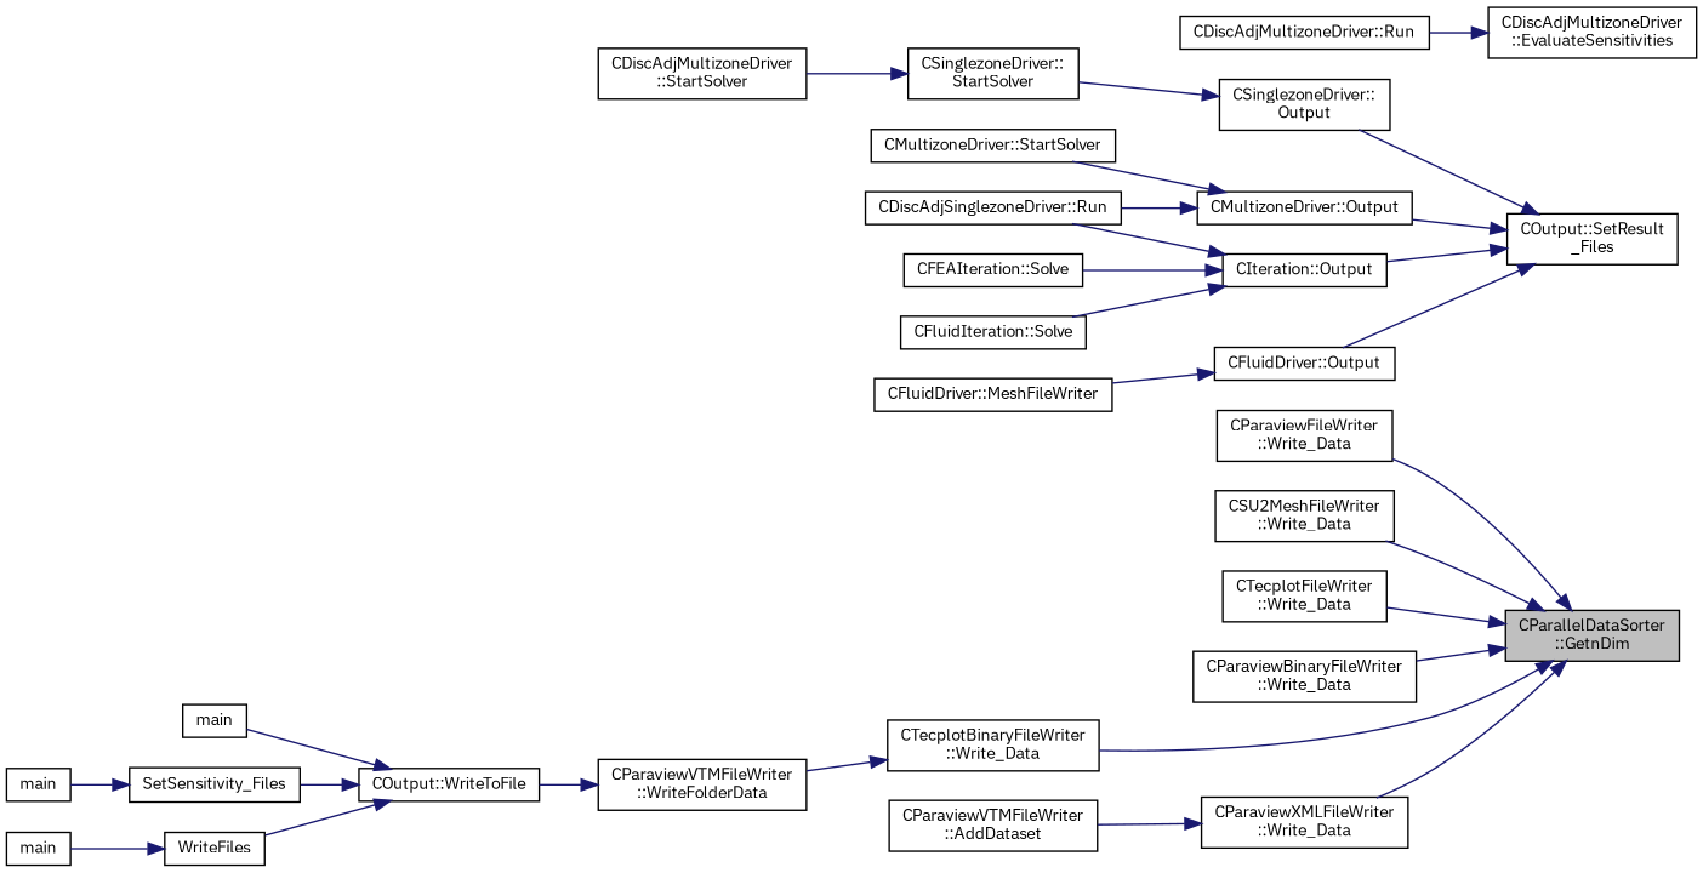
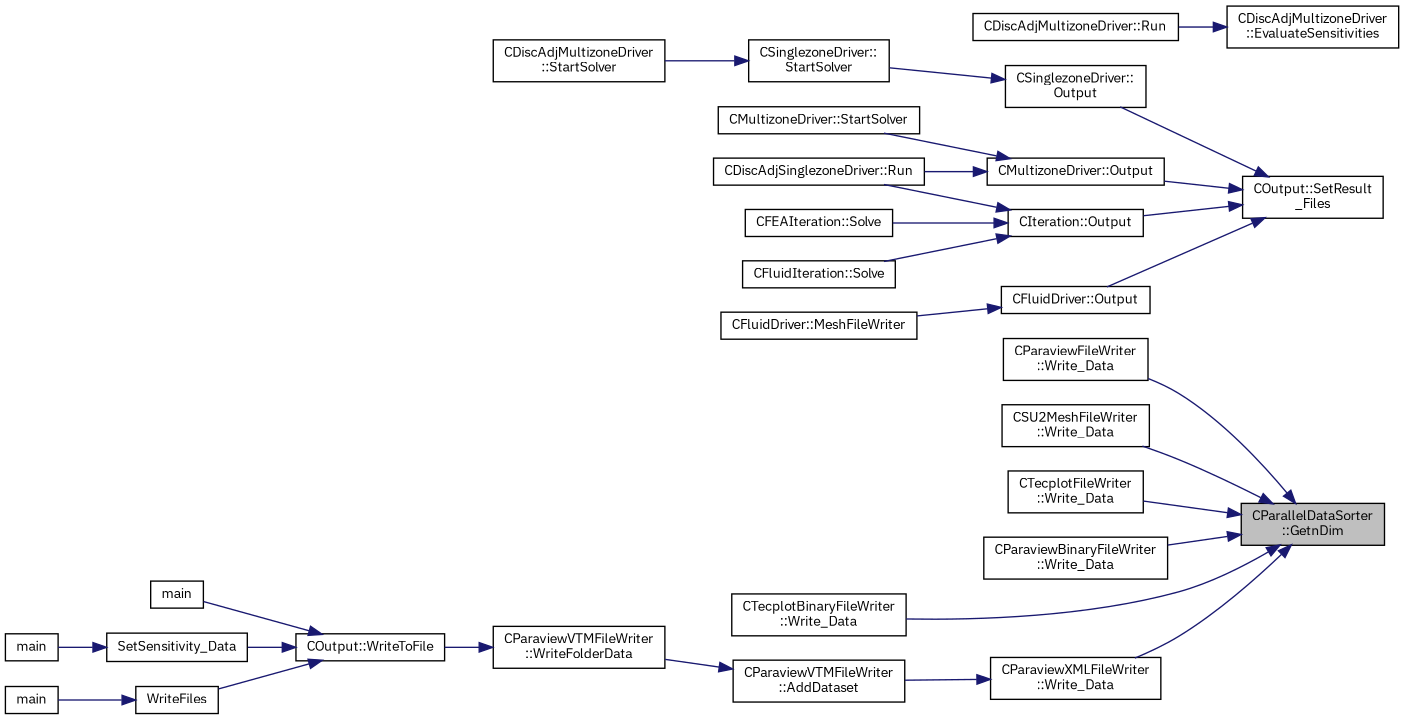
  digraph {
    fontname="IBM Plex Sans"
    rankdir=RL
    node [color=black fillcolor=white fontname="IBM Plex Sans" fontsize=10 shape=record style=filled]
    edge [color=midnightblue dir=back fontname="IBM Plex Sans" fontsize=10 labelfontname=Helvetica labelfontsize=10 style=solid]
    n1 [fillcolor=grey75 fontcolor=black height=0.2 label="CParallelDataSorter\l::GetnDim" width=0.4]
    n2 [height=0.2 label="CParaviewFileWriter\l::Write_Data" width=0.4]
    n3 [height=0.2 label="CSU2MeshFileWriter\l::Write_Data" width=0.4]
    n4 [height=0.2 label="CTecplotFileWriter\l::Write_Data" width=0.4]
    n5 [height=0.2 label="CParaviewBinaryFileWriter\l::Write_Data" width=0.4]
    n6 [height=0.2 label="CTecplotBinaryFileWriter\l::Write_Data" width=0.4]
    n7 [height=0.2 label="CParaviewXMLFileWriter\l::Write_Data" width=0.4]
    n8 [height=0.2 label="CParaviewVTMFileWriter\l::AddDataset" width=0.4]
    n9 [height=0.2 label="CParaviewVTMFileWriter\l::WriteFolderData" width=0.4]
    n10 [height=0.2 label="COutput::WriteToFile" width=0.4]
    n11 [height=0.2 label=main width=0.4]
-   n12 [height=0.2 label=SetSensitivity_Files width=0.4]
+   n12 [height=0.2 label=SetSensitivity_Data width=0.4]
    n13 [height=0.2 label=WriteFiles width=0.4]
    n14 [height=0.2 label="COutput::SetResult\l_Files" width=0.4]
    n15 [height=0.2 label="CSinglezoneDriver::\lOutput" width=0.4]
    n16 [height=0.2 label="CMultizoneDriver::Output" width=0.4]
    n17 [height=0.2 label="CIteration::Output" width=0.4]
    n18 [height=0.2 label="CFluidDriver::Output" width=0.4]
    n19 [height=0.2 label=main width=0.4]
    n20 [height=0.2 label=main width=0.4]
    n21 [height=0.2 label="CSinglezoneDriver::\lStartSolver" width=0.4]
    n22 [height=0.2 label="CMultizoneDriver::StartSolver" width=0.4]
    n23 [height=0.2 label="CDiscAdjSinglezoneDriver::Run" width=0.4]
    n24 [height=0.2 label="CFEAIteration::Solve" width=0.4]
    n25 [height=0.2 label="CFluidIteration::Solve" width=0.4]
    n26 [height=0.2 label="CFluidDriver::MeshFileWriter" width=0.4]
    n27 [height=0.2 label="CDiscAdjMultizoneDriver\l::StartSolver" width=0.4]
    n28 [height=0.2 label="CDiscAdjMultizoneDriver\l::EvaluateSensitivities" width=0.4]
    n29 [height=0.2 label="CDiscAdjMultizoneDriver::Run" width=0.4]
    n1 -> n2
    n1 -> n3
    n1 -> n4
    n1 -> n5
    n1 -> n6
    n1 -> n7
    n7 -> n8
-   n6 -> n9
+   n8 -> n9
    n9 -> n10
    n10 -> n11
    n10 -> n12
    n10 -> n13
    n12 -> n19
    n13 -> n20
    n14 -> n15
    n14 -> n16
    n14 -> n17
    n14 -> n18
    n15 -> n21
    n16 -> n22
    n16 -> n23
    n17 -> n23
    n17 -> n24
    n17 -> n25
    n18 -> n26
    n21 -> n27
    n28 -> n29
  }
